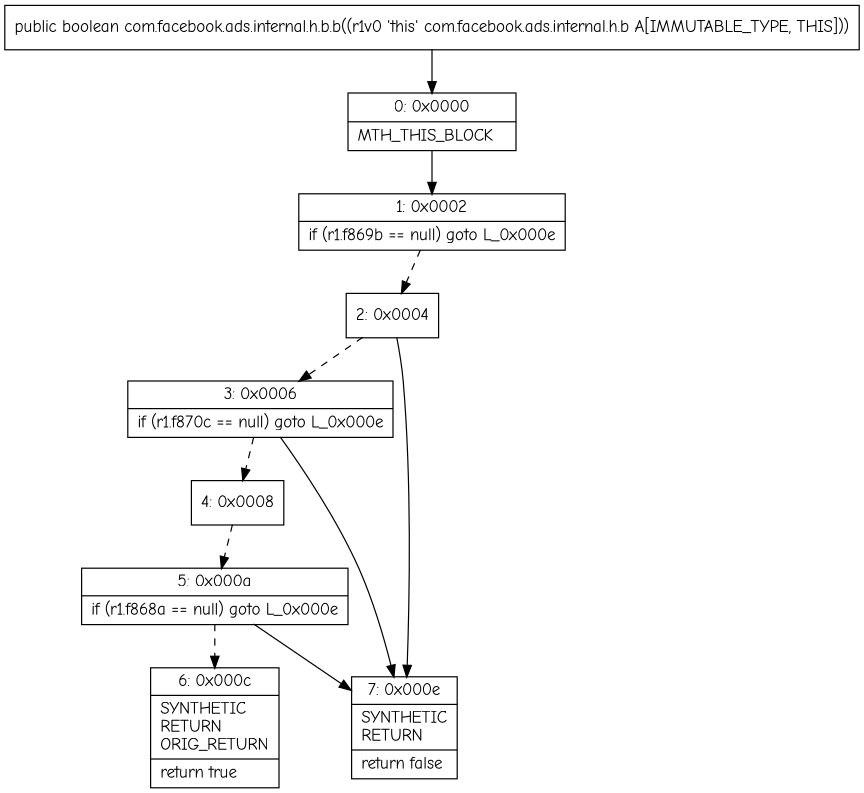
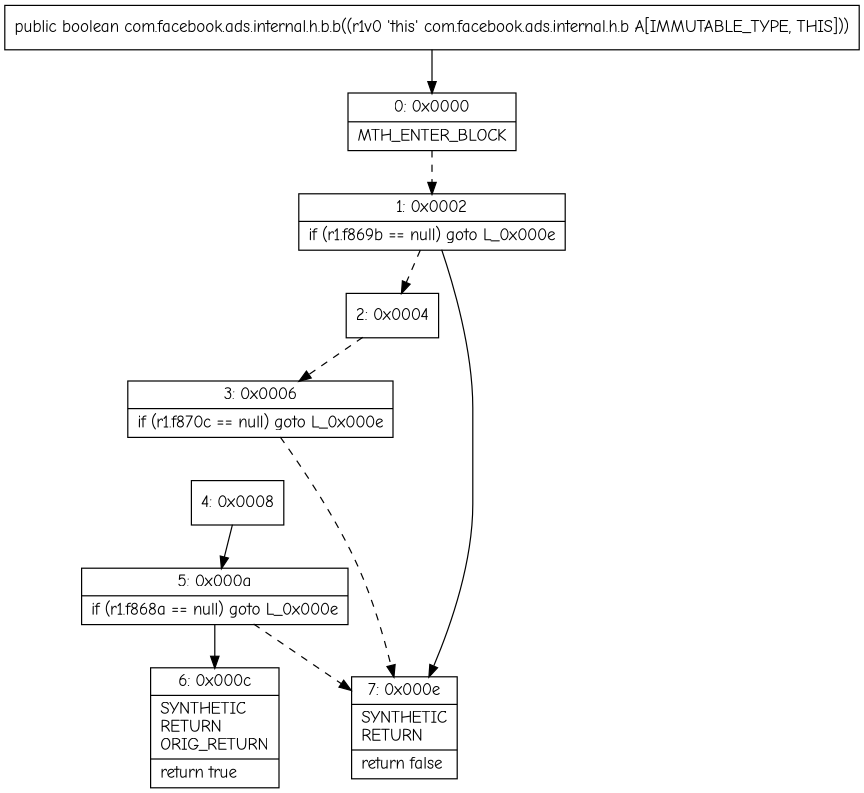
  digraph {
    fontname="Comic Neue"
    node [fontname="Comic Neue" shape=record]
    edge [fontname="Comic Neue"]
-   n1 [label="{0\:\ 0x0000|MTH_THIS_BLOCK\l}"]
+   n1 [label="{0\:\ 0x0000|MTH_ENTER_BLOCK\l}"]
    n2 [label="{1\:\ 0x0002|if (r1.f869b == null) goto L_0x000e\l}"]
    n3 [label="{2\:\ 0x0004}"]
    n4 [label="{7\:\ 0x000e|SYNTHETIC\lRETURN\l|return false\l}"]
    n5 [label="{3\:\ 0x0006|if (r1.f870c == null) goto L_0x000e\l}"]
    n6 [label="{4\:\ 0x0008}"]
    n7 [label="{5\:\ 0x000a|if (r1.f868a == null) goto L_0x000e\l}"]
    n8 [label="{6\:\ 0x000c|SYNTHETIC\lRETURN\lORIG_RETURN\l|return true\l}"]
    n9 [label="{public boolean com.facebook.ads.internal.h.b.b((r1v0 'this' com.facebook.ads.internal.h.b A[IMMUTABLE_TYPE, THIS])) }"]
-   n1 -> n2
+   n1 -> n2 [style=dashed]
    n2 -> n3 [style=dashed]
-   n3 -> n4
+   n2 -> n4
    n3 -> n5 [style=dashed]
-   n5 -> n4
-   n5 -> n6 [style=dashed]
-   n6 -> n7 [style=dashed]
-   n7 -> n4
-   n7 -> n8 [style=dashed]
+   n5 -> n4 [style=dashed]
+   n6 -> n7
+   n7 -> n4 [style=dashed]
+   n7 -> n8 [style=solid]
    n9 -> n1
  }
